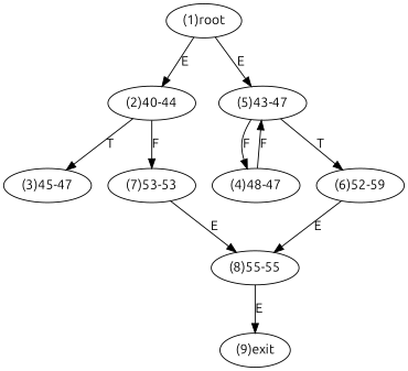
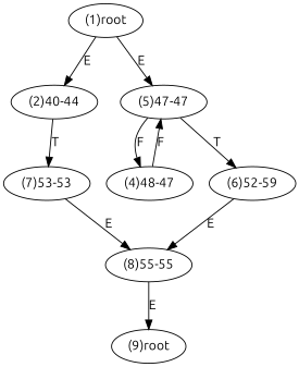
  digraph {
    fontname=Ubuntu
    node [fontname=Ubuntu]
    edge [fontname=Ubuntu]
    n1 [label="(1)root"]
    n2 [label="(2)40-44"]
-   n3 [label="(5)43-47"]
-   n4 [label="(3)45-47"]
+   n3 [label="(5)47-47"]
    n5 [label="(7)53-53"]
    n6 [label="(8)55-55"]
    n7 [label="(4)48-47"]
    n8 [label="(6)52-59"]
-   n9 [label="(9)exit"]
+   n9 [label="(9)root"]
    n1 -> n2 [label=E]
    n1 -> n3 [label=E]
-   n2 -> n4 [label=T]
-   n2 -> n5 [label=F]
+   n2 -> n5 [label=T]
    n3 -> n7 [label=F]
    n3 -> n8 [label=T]
    n5 -> n6 [label=E]
    n6 -> n9 [label=E]
    n7 -> n3 [label=F]
    n8 -> n6 [label=E]
  }
